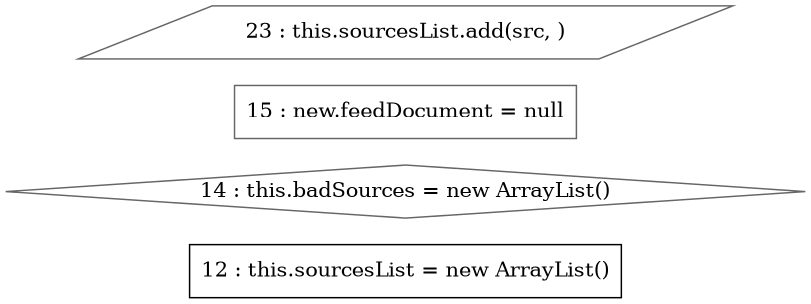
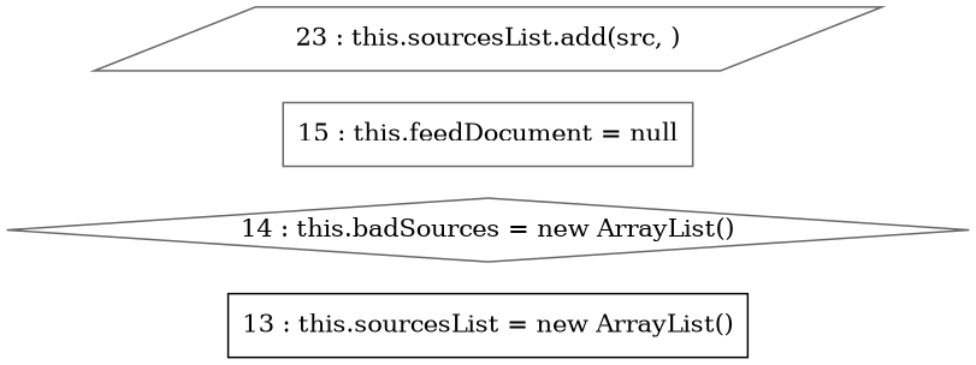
  digraph {
    rankdir=LR
    node [color=gray40 shape=box]
-   "13 : this.sourcesList = new ArrayList()" [color=black label="12 : this.sourcesList = new ArrayList()"]
+   "13 : this.sourcesList = new ArrayList()" [color=black]
    "14 : this.badSources = new ArrayList()" [shape=diamond]
-   "15 : this.feedDocument = null" [label="15 : new.feedDocument = null"]
+   "15 : this.feedDocument = null"
    "23 : this.sourcesList.add(src, )" [shape=parallelogram]
  }
